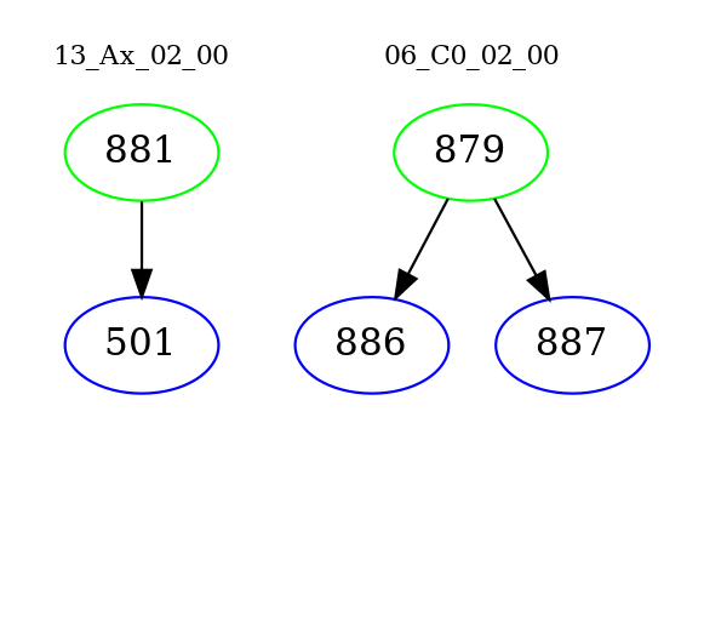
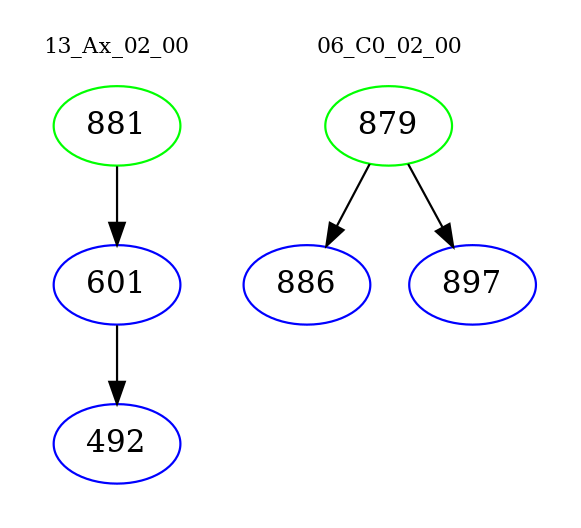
  digraph {
    node [color=blue]
    edge [color=black]
    n1 [color=green label=881]
-   n2 [label=501]
+   n2 [label=601]
+   n3 [label=492]
    n4 [color=green label=879]
    n5 [label=886]
-   n6 [label=887]
+   n6 [label=897]
    subgraph cluster_1 {
      color=white
      fontsize=10
      label="13_Ax_02_00"
      n1
      n2
+     n3
    }
    subgraph cluster_2 {
      color=white
      fontsize=10
      label="06_C0_02_00"
      n4
      n5
      n6
    }
    n1 -> n2
+   n2 -> n3
    n4 -> n5
    n4 -> n6
  }
